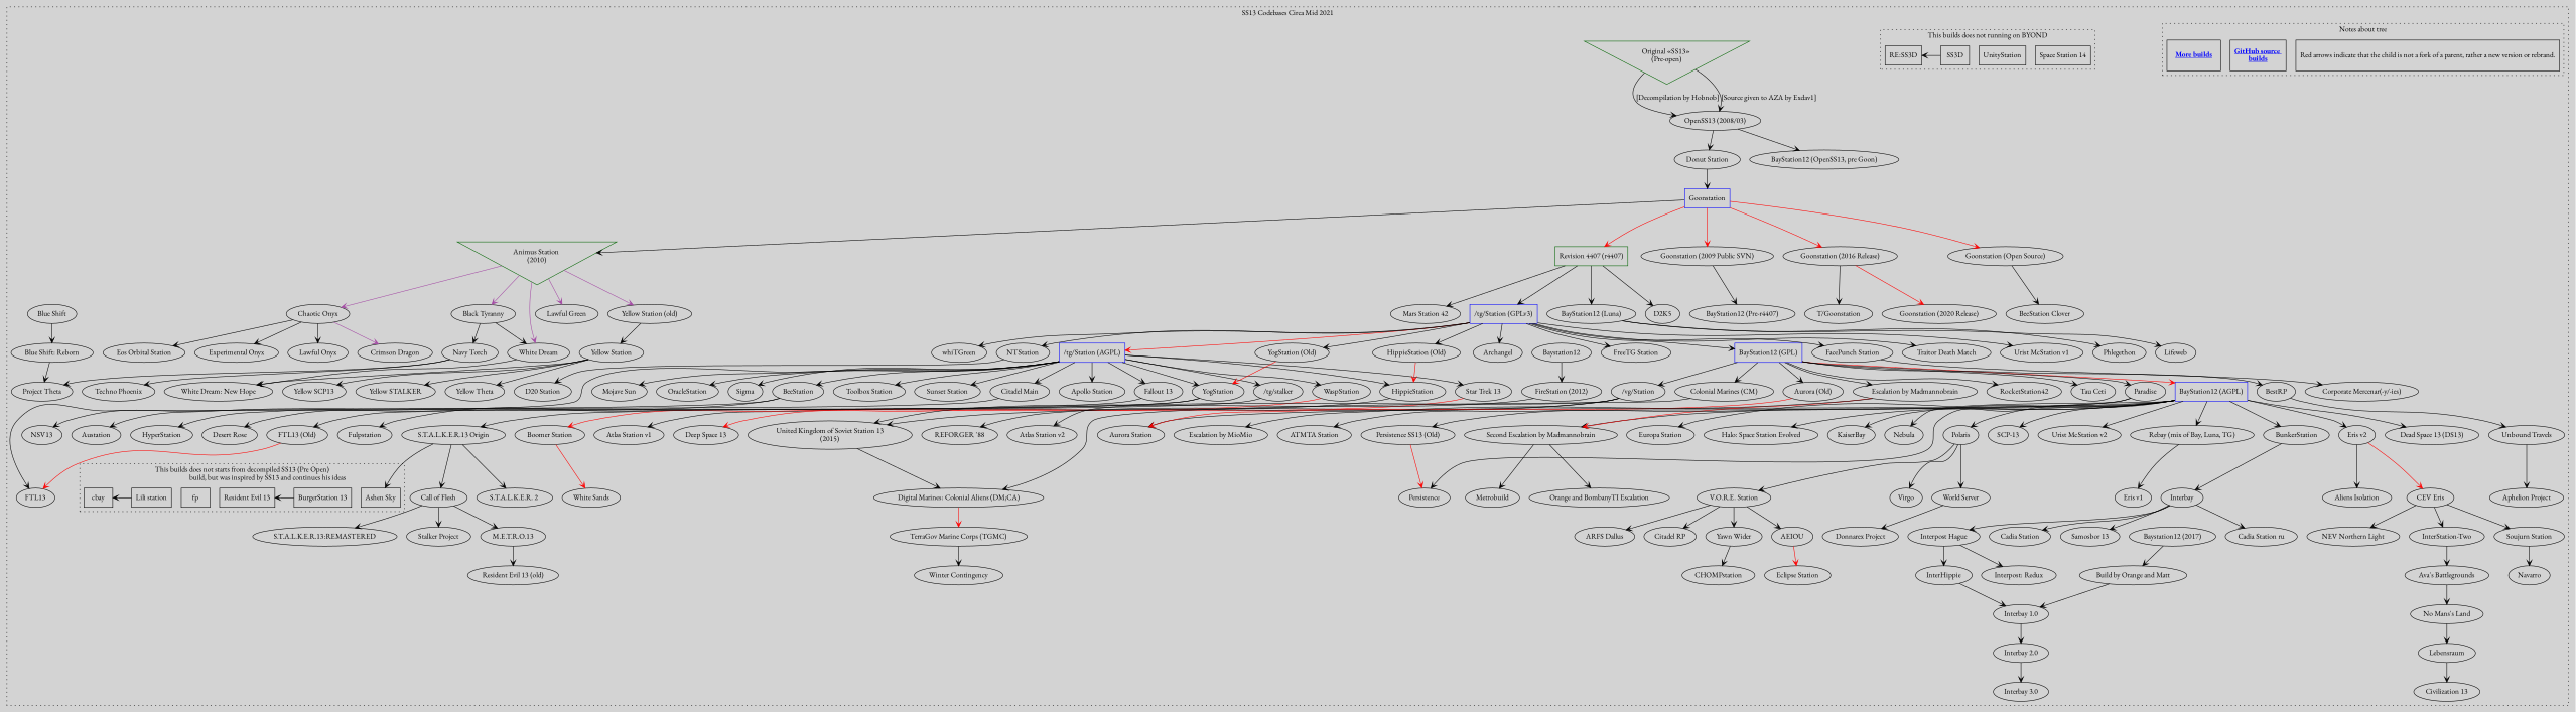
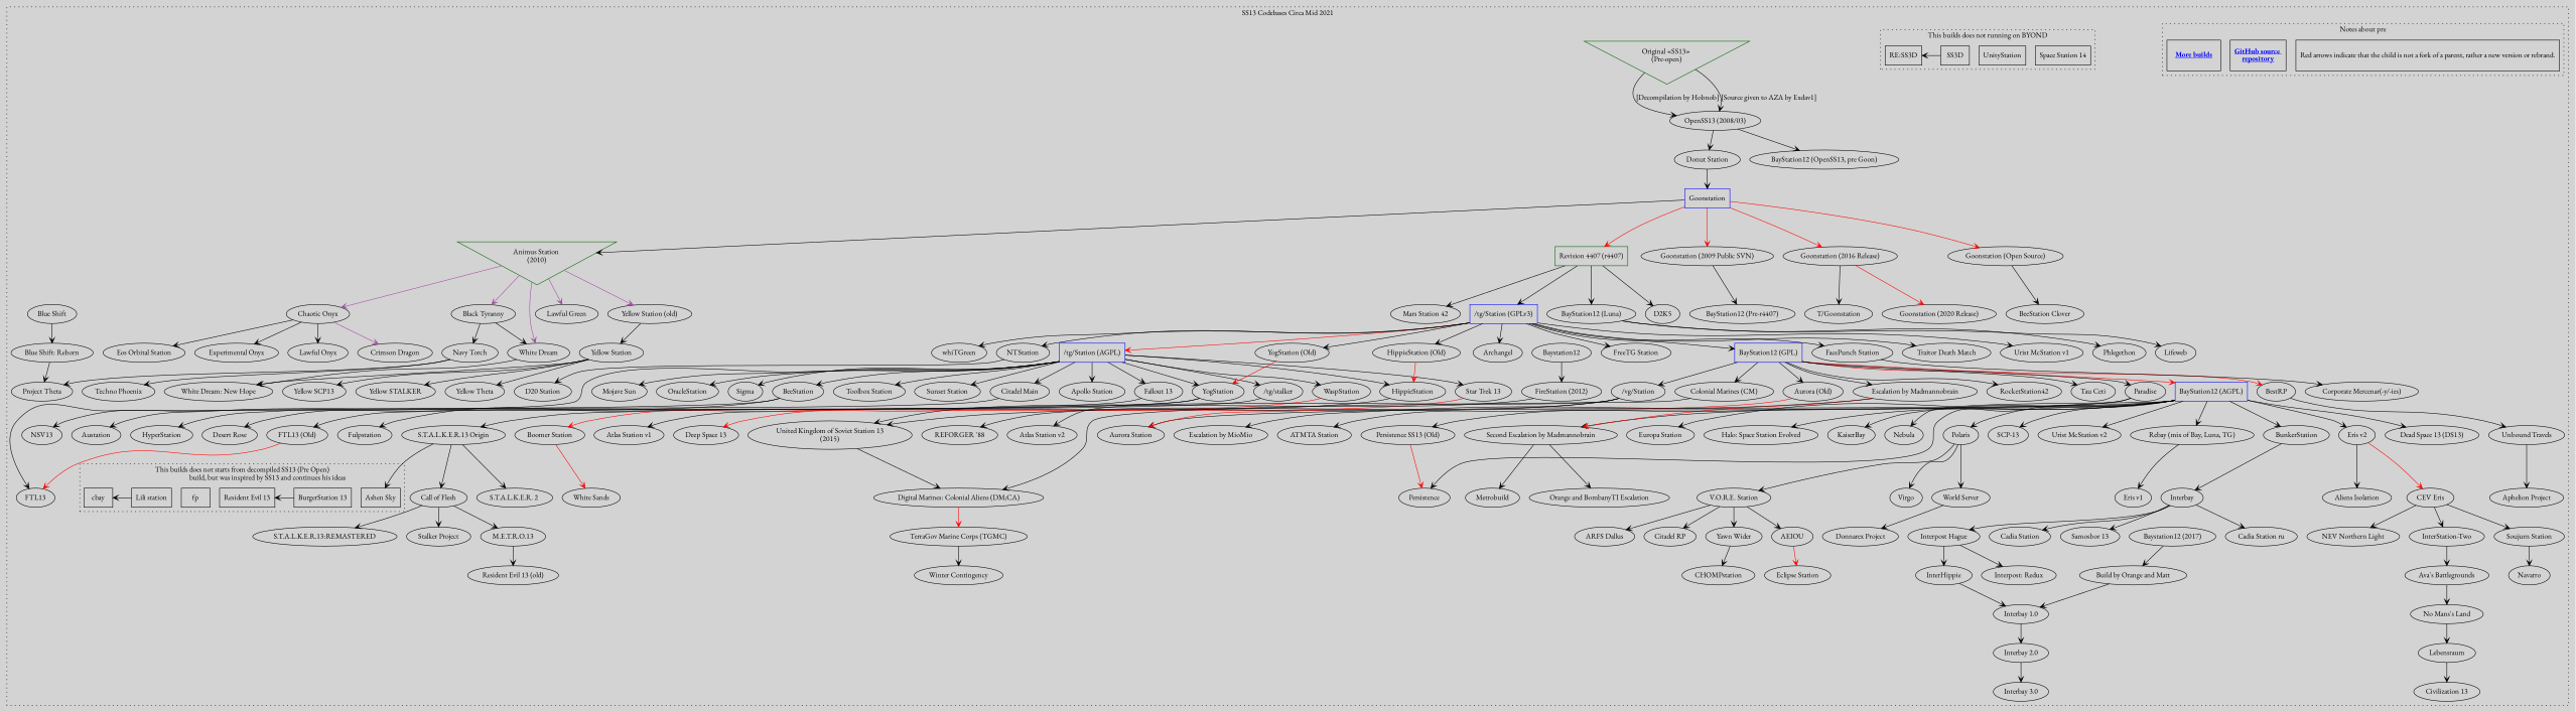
  digraph {
    bgcolor=lightgray
    color=black
    compound=true
    fontname="EB Garamond"
    fontsize=14
    rankdir=LB
    node [fontname="EB Garamond"]
    edge [arrowhead=vee arrowtail=vee fontname="EB Garamond" splines=curved]
    n1 [fontsize=14 height=.8 label="Red arrows indicate that the child is not a fork of a parent, rather a new version or rebrand.\l" minlen=1 shape=rectangle width=4.5]
-   n2 [decorate=true fontcolor=blue fontsize=14 height=.8 label=<<b><u>GitHub source <br/>builds</u></b>> minlen=1 shape=record width=1.4]
+   n2 [decorate=true fontcolor=blue fontsize=14 height=.8 label=<<b><u>GitHub source <br/>repository</u></b>> minlen=1 shape=record width=1.4]
    n3 [decorate=true fontcolor=blue fontsize=14 height=.8 label=<<b><u>More builds</u></b>> minlen=1 shape=record width=1.4]
    "Space Station 14" [minlen=1 shape=rectangle]
    UnityStation [minlen=1 shape=rectangle]
    SS3D [minlen=1 shape=rectangle]
    "RE:SS3D" [minlen=1 shape=rectangle]
    "Ashen Sky" [minlen=1 shape=rectangle]
    "BurgerStation 13" [minlen=1 shape=rectangle]
    "Resident Evil 13" [minlen=1 shape=rectangle]
    fp [minlen=1 shape=rectangle]
    "Lili station" [minlen=1 shape=rectangle]
    cbay [minlen=1 shape=rectangle]
    "/tg/Station (AGPL)" [color=blue shape=rectangle]
    "/tg/stalker"
    "Apollo Station"
    BeeStation
    "Citadel Main"
    "Fallout 13"
    FTL13
    HippieStation
    "Mojave Sun"
    OracleStation
    Sigma
    "Star Trek 13"
    "Sunset Station"
    "Toolbox Station"
    WaspStation
    YogStation
    "/tg/Station (GPLv3)" [color=blue shape=rectangle]
    "BayStation12 (GPL)" [color=blue shape=rectangle]
    Archangel
    "FacePunch Station"
    "FreeTG Station"
    "HippieStation (Old)"
    NTStation
    "Traitor Death Match"
    "Urist McStation v1"
    whiTGreen
    "YogStation (Old)"
    "Animus Station \n(2010)" [color=darkgreen shape=invtriangle]
    "Black Tyranny"
    "Chaotic Onyx"
    "Lawful Green"
    "White Dream"
    "Yellow Station (old)"
    "BayStation12 (AGPL)" [color=blue shape=rectangle]
    "Aurora Station"
    BunkerStation
    "Dead Space 13 (DS13)"
    "Eris v2"
    "Europa Station"
    "Halo: Space Station Evolved"
    KaiserBay
    Nebula
    Persistence
    Polaris
    "Rebay (mix of Bay, Luna, TG)"
    "SCP-13"
    "Second Escalation by Madmannobrain"
    "Urist McStation v2"
    "/vg/Station"
    "Aurora (Old)"
    BestRP
    "Colonial Marines (CM)"
    "Escalation by Madmannobrain"
    Paradise
    RocketStation42
    "Tau Ceti"
    Goonstation [color=blue shape=rectangle]
    "Revision 4407 (r4407)" [color=darkgreen shape=rectangle]
    "Goonstation (2009 Public SVN)"
    "Goonstation (2016 Release)"
    "Goonstation (Open Source)"
    "Original «SS13» \n(Pre-open)" [color=darkgreen shape=invtriangle]
    "OpenSS13 (2008/03)"
    "BayStation12 (Luna)"
    D2K5
    "Mars Station 42"
    "S.T.A.L.K.E.R.13 Origin"
    "Call of Flesh"
    "S.T.A.L.K.E.R. 2 "
    Austation
    NSV13
    HyperStation
    "Desert Rose"
    "Atlas Station v1"
    "Deep Space 13"
    "Boomer Station"
    "FTL13 (Old)"
    Fulpstation
    "Corporate Mercenar(-y/-ies)"
    "D20 Station"
    "Atlas Station v2"
    "REFORGER '88"
    "United Kingdom of Soviet Station 13\n(2015)"
    "Digital Marines: Colonial Aliens (DM;CA)"
    AEIOU
    "Eclipse Station"
    "Blue Shift"
    "Navy Torch"
    "Crimson Dragon"
    "Eos Orbital Station"
    "Experimental Onyx"
    "Lawful Onyx"
    "White Dream: New Hope"
    "Yellow Station"
    "Ava's Battlegrounds"
    "No Mans's Land"
    Lebensraum
    "Baystation12 (2017)"
    "Build by Orange and Matt"
    "Interbay 1.0"
    Interbay
    "CEV Eris"
    "Aliens Isolation"
    "V.O.R.E. Station"
    Virgo
    "World Server"
    "Eris v1"
    Metrobuild
    "Orange and BombanyTI Escalation"
    "Unbound Travels"
    "Escalation by MioMio"
    "ATMTA Station"
    "Persistence SS13 (Old)"
    Lifeweb
    Phlegethon
    Baystation12
    "FireStation (2012)"
    "Aphelion Project"
    "Blue Shift: Reborn"
    "Project Theta"
    "Techno Phoenix"
    "White Sands"
    "Interbay 2.0"
    "Cadia Station ru"
    "Cadia Station"
    "Interpost Hague"
    "Samosbor 13"
    "M.E.T.R.O.13"
    "S.T.A.L.K.E.R.13:REMASTERED"
    "Stalker Project"
    "Resident Evil 13 (old)"
    "InterStation-Two"
    "NEV Northern Light"
    "Soujurn Station"
    Navarro
    "TerraGov Marine Corps (TGMC)"
    "Winter Contingency"
    "Donut Station"
    "BayStation12 (Pre-r4407)"
    "Goonstation (2020 Release)"
    "T/Goonstation"
    "BeeStation Clover"
    "Interbay 3.0"
    InterHippie
    "Interpost: Redux"
    "Civilization 13"
    "BayStation12 (OpenSS13, pre Goon)"
    "ARFS Dallus"
    "Citadel RP"
    "Yawn Wider"
    "Donnarex Project"
    CHOMPstation
    "Yellow SCP13"
    "Yellow STALKER"
    "Yellow Theta"
    subgraph cluster_1 {
      label="SS13 Codebases Circa Mid 2021"
      labelloc=top
      style=dotted
      "/tg/Station (AGPL)"
      "/tg/stalker"
      "Apollo Station"
      BeeStation
      "Citadel Main"
      "Fallout 13"
      FTL13
      HippieStation
      "Mojave Sun"
      OracleStation
      Sigma
      "Star Trek 13"
      "Sunset Station"
      "Toolbox Station"
      WaspStation
      YogStation
      "/tg/Station (GPLv3)"
      "BayStation12 (GPL)"
      Archangel
      "FacePunch Station"
      "FreeTG Station"
      "HippieStation (Old)"
      NTStation
      "Traitor Death Match"
      "Urist McStation v1"
      whiTGreen
      "YogStation (Old)"
      "Animus Station \n(2010)"
      "Black Tyranny"
      "Chaotic Onyx"
      "Lawful Green"
      "White Dream"
      "Yellow Station (old)"
      "BayStation12 (AGPL)"
      "Aurora Station"
      BunkerStation
      "Dead Space 13 (DS13)"
      "Eris v2"
      "Europa Station"
      "Halo: Space Station Evolved"
      KaiserBay
      Nebula
      Persistence
      Polaris
      "Rebay (mix of Bay, Luna, TG)"
      "SCP-13"
      "Second Escalation by Madmannobrain"
      "Urist McStation v2"
      "/vg/Station"
      "Aurora (Old)"
      BestRP
      "Colonial Marines (CM)"
      "Escalation by Madmannobrain"
      Paradise
      RocketStation42
      "Tau Ceti"
      Goonstation
      "Revision 4407 (r4407)"
      "Goonstation (2009 Public SVN)"
      "Goonstation (2016 Release)"
      "Goonstation (Open Source)"
      "Original «SS13» \n(Pre-open)"
      "OpenSS13 (2008/03)"
      "BayStation12 (Luna)"
      D2K5
      "Mars Station 42"
      "S.T.A.L.K.E.R.13 Origin"
      "Call of Flesh"
      "S.T.A.L.K.E.R. 2 "
      Austation
      NSV13
      HyperStation
      "Desert Rose"
      "Atlas Station v1"
      "Deep Space 13"
      "Boomer Station"
      "FTL13 (Old)"
      Fulpstation
      "Corporate Mercenar(-y/-ies)"
      "D20 Station"
      "Atlas Station v2"
      "REFORGER '88"
      "United Kingdom of Soviet Station 13\n(2015)"
      "Digital Marines: Colonial Aliens (DM;CA)"
      AEIOU
      "Eclipse Station"
      "Blue Shift"
      "Navy Torch"
      "Crimson Dragon"
      "Eos Orbital Station"
      "Experimental Onyx"
      "Lawful Onyx"
      "White Dream: New Hope"
      "Yellow Station"
      "Ava's Battlegrounds"
      "No Mans's Land"
      Lebensraum
      "Baystation12 (2017)"
      "Build by Orange and Matt"
      "Interbay 1.0"
      Interbay
      "CEV Eris"
      "Aliens Isolation"
      "V.O.R.E. Station"
      Virgo
      "World Server"
      "Eris v1"
      Metrobuild
      "Orange and BombanyTI Escalation"
      "Unbound Travels"
      "Escalation by MioMio"
      "ATMTA Station"
      "Persistence SS13 (Old)"
      Lifeweb
      Phlegethon
      Baystation12
      "FireStation (2012)"
      "Aphelion Project"
      "Blue Shift: Reborn"
      "Project Theta"
      "Techno Phoenix"
      "White Sands"
      "Interbay 2.0"
      "Cadia Station ru"
      "Cadia Station"
      "Interpost Hague"
      "Samosbor 13"
      "M.E.T.R.O.13"
      "S.T.A.L.K.E.R.13:REMASTERED"
      "Stalker Project"
      "Resident Evil 13 (old)"
      "InterStation-Two"
      "NEV Northern Light"
      "Soujurn Station"
      Navarro
      "TerraGov Marine Corps (TGMC)"
      "Winter Contingency"
      "Donut Station"
      "BayStation12 (Pre-r4407)"
      "Goonstation (2020 Release)"
      "T/Goonstation"
      "BeeStation Clover"
      "Interbay 3.0"
      InterHippie
      "Interpost: Redux"
      "Civilization 13"
      "BayStation12 (OpenSS13, pre Goon)"
      "ARFS Dallus"
      "Citadel RP"
      "Yawn Wider"
      "Donnarex Project"
      CHOMPstation
      "Yellow SCP13"
      "Yellow STALKER"
      "Yellow Theta"
      subgraph cluster_2 {
        compound=false
-       label="Notes about tree"
+       label="Notes about pre"
        labelloc=top
        rank=same
        style=dotted
        n1
        n2
        n3
      }
      subgraph cluster_3 {
        label="This builds does not running on BYOND"
        labelloc=top
        style=dotted
        "Space Station 14"
        UnityStation
        SS3D
        "RE:SS3D"
      }
      subgraph cluster_4 {
        label="This builds does not starts from decompiled SS13 (Pre Open)\n				build, but was inspired by SS13 and continues his ideas"
        labelloc=top
        style=dotted
        "Ashen Sky"
        "BurgerStation 13"
        "Resident Evil 13"
        fp
        "Lili station"
        cbay
      }
    }
    SS3D -> "RE:SS3D" [constraint=false dir=left]
    "BurgerStation 13" -> "Resident Evil 13" [constraint=false dir=left]
    "Lili station" -> cbay [constraint=false dir=left]
    "/tg/Station (AGPL)" -> "/tg/stalker"
    "/tg/Station (AGPL)" -> "Apollo Station"
    "/tg/Station (AGPL)" -> BeeStation
    "/tg/Station (AGPL)" -> "Citadel Main"
    "/tg/Station (AGPL)" -> "Fallout 13"
    "/tg/Station (AGPL)" -> FTL13
    "/tg/Station (AGPL)" -> HippieStation
    "/tg/Station (AGPL)" -> "Mojave Sun"
    "/tg/Station (AGPL)" -> OracleStation
    "/tg/Station (AGPL)" -> Sigma
    "/tg/Station (AGPL)" -> "Star Trek 13"
    "/tg/Station (AGPL)" -> "Sunset Station"
    "/tg/Station (AGPL)" -> "Toolbox Station"
    "/tg/Station (AGPL)" -> WaspStation
    "/tg/Station (AGPL)" -> YogStation
    "/tg/stalker" -> "S.T.A.L.K.E.R.13 Origin"
    BeeStation -> Austation
    BeeStation -> NSV13
    "Citadel Main" -> HyperStation
    "Fallout 13" -> "Desert Rose"
    HippieStation -> "Atlas Station v1"
    "Star Trek 13" -> "Deep Space 13" [color=red]
    WaspStation -> "Boomer Station" [color=red]
    YogStation -> "FTL13 (Old)"
    YogStation -> Fulpstation
    "/tg/Station (GPLv3)" -> "/tg/Station (AGPL)" [color=red]
    "/tg/Station (GPLv3)" -> "BayStation12 (GPL)"
    "/tg/Station (GPLv3)" -> Archangel
    "/tg/Station (GPLv3)" -> "FacePunch Station"
    "/tg/Station (GPLv3)" -> "FreeTG Station"
    "/tg/Station (GPLv3)" -> "HippieStation (Old)"
    "/tg/Station (GPLv3)" -> NTStation
    "/tg/Station (GPLv3)" -> "Traitor Death Match"
    "/tg/Station (GPLv3)" -> "Urist McStation v1"
    "/tg/Station (GPLv3)" -> whiTGreen
    "/tg/Station (GPLv3)" -> "YogStation (Old)"
    "BayStation12 (GPL)" -> "BayStation12 (AGPL)" [color=red]
    "BayStation12 (GPL)" -> "/vg/Station"
    "BayStation12 (GPL)" -> "Aurora (Old)"
-   "BayStation12 (GPL)" -> BestRP
+   "BayStation12 (GPL)" -> BestRP [color=red]
    "BayStation12 (GPL)" -> "Colonial Marines (CM)"
    "BayStation12 (GPL)" -> "Escalation by Madmannobrain"
    "BayStation12 (GPL)" -> Paradise
    "BayStation12 (GPL)" -> RocketStation42
    "BayStation12 (GPL)" -> "Tau Ceti"
    "FacePunch Station" -> "Corporate Mercenar(-y/-ies)"
    "HippieStation (Old)" -> HippieStation [color=red]
    NTStation -> "D20 Station"
    "YogStation (Old)" -> YogStation [color=red]
    "Animus Station \n(2010)" -> "Black Tyranny" [color="#a349a4"]
    "Animus Station \n(2010)" -> "Chaotic Onyx" [color="#a349a4"]
    "Animus Station \n(2010)" -> "Lawful Green" [color="#a349a4"]
    "Animus Station \n(2010)" -> "White Dream" [color="#a349a4"]
    "Animus Station \n(2010)" -> "Yellow Station (old)" [color="#a349a4"]
    "Black Tyranny" -> "White Dream"
    "Black Tyranny" -> "Navy Torch"
    "Chaotic Onyx" -> "Crimson Dragon" [color="#a349a4"]
    "Chaotic Onyx" -> "Eos Orbital Station"
    "Chaotic Onyx" -> "Experimental Onyx"
    "Chaotic Onyx" -> "Lawful Onyx"
    "White Dream" -> "White Dream: New Hope"
    "Yellow Station (old)" -> "Yellow Station"
    "BayStation12 (AGPL)" -> "Aurora Station"
    "BayStation12 (AGPL)" -> BunkerStation
    "BayStation12 (AGPL)" -> "Dead Space 13 (DS13)"
    "BayStation12 (AGPL)" -> "Eris v2"
    "BayStation12 (AGPL)" -> "Europa Station"
    "BayStation12 (AGPL)" -> "Halo: Space Station Evolved"
    "BayStation12 (AGPL)" -> KaiserBay
    "BayStation12 (AGPL)" -> Nebula
    "BayStation12 (AGPL)" -> Persistence
    "BayStation12 (AGPL)" -> Polaris
    "BayStation12 (AGPL)" -> "Rebay (mix of Bay, Luna, TG)"
    "BayStation12 (AGPL)" -> "SCP-13"
    "BayStation12 (AGPL)" -> "Second Escalation by Madmannobrain"
    "BayStation12 (AGPL)" -> "Urist McStation v2"
    BunkerStation -> Interbay
    "Eris v2" -> "CEV Eris" [color=red]
    "Eris v2" -> "Aliens Isolation"
    Polaris -> "V.O.R.E. Station"
    Polaris -> Virgo
    Polaris -> "World Server"
    "Rebay (mix of Bay, Luna, TG)" -> "Eris v1"
    "Second Escalation by Madmannobrain" -> Metrobuild
    "Second Escalation by Madmannobrain" -> "Orange and BombanyTI Escalation"
    "/vg/Station" -> "Atlas Station v2"
    "/vg/Station" -> "REFORGER '88"
    "/vg/Station" -> "United Kingdom of Soviet Station 13\n(2015)"
    "Aurora (Old)" -> "Aurora Station" [color=red]
    BestRP -> "Unbound Travels"
    "Colonial Marines (CM)" -> "Digital Marines: Colonial Aliens (DM;CA)"
    "Escalation by Madmannobrain" -> "Second Escalation by Madmannobrain" [color=red]
    "Escalation by Madmannobrain" -> "Escalation by MioMio"
    Paradise -> "ATMTA Station"
    Paradise -> "Persistence SS13 (Old)"
    Goonstation -> "Animus Station \n(2010)"
    Goonstation -> "Revision 4407 (r4407)" [color=red]
    Goonstation -> "Goonstation (2009 Public SVN)" [color=red]
    Goonstation -> "Goonstation (2016 Release)" [color=red]
    Goonstation -> "Goonstation (Open Source)" [color=red]
    "Revision 4407 (r4407)" -> "/tg/Station (GPLv3)"
    "Revision 4407 (r4407)" -> "BayStation12 (Luna)"
    "Revision 4407 (r4407)" -> D2K5
    "Revision 4407 (r4407)" -> "Mars Station 42"
    "Goonstation (2009 Public SVN)" -> "BayStation12 (Pre-r4407)"
    "Goonstation (2016 Release)" -> "Goonstation (2020 Release)" [color=red]
    "Goonstation (2016 Release)" -> "T/Goonstation"
    "Goonstation (Open Source)" -> "BeeStation Clover"
    "Original «SS13» \n(Pre-open)" -> "OpenSS13 (2008/03)" [label="[Decompilation by Hobnob]"]
    "Original «SS13» \n(Pre-open)" -> "OpenSS13 (2008/03)" [label="[Source given to AZA by Exdav1]"]
    "OpenSS13 (2008/03)" -> "Donut Station"
    "OpenSS13 (2008/03)" -> "BayStation12 (OpenSS13, pre Goon)"
    "BayStation12 (Luna)" -> Lifeweb
    "BayStation12 (Luna)" -> Phlegethon
    "S.T.A.L.K.E.R.13 Origin" -> "Ashen Sky"
    "S.T.A.L.K.E.R.13 Origin" -> "Call of Flesh"
    "S.T.A.L.K.E.R.13 Origin" -> "S.T.A.L.K.E.R. 2 "
    "Call of Flesh" -> "M.E.T.R.O.13"
    "Call of Flesh" -> "S.T.A.L.K.E.R.13:REMASTERED"
    "Call of Flesh" -> "Stalker Project"
    "Boomer Station" -> "White Sands" [color=red]
    "FTL13 (Old)" -> FTL13 [color=red]
    "United Kingdom of Soviet Station 13\n(2015)" -> "Digital Marines: Colonial Aliens (DM;CA)"
    "Digital Marines: Colonial Aliens (DM;CA)" -> "TerraGov Marine Corps (TGMC)" [color=red]
    AEIOU -> "Eclipse Station" [color=red]
    "Blue Shift" -> "Blue Shift: Reborn"
    "Navy Torch" -> "Project Theta"
    "Navy Torch" -> "Techno Phoenix"
    "Yellow Station" -> "White Dream: New Hope"
    "Yellow Station" -> "Yellow SCP13"
    "Yellow Station" -> "Yellow STALKER"
    "Yellow Station" -> "Yellow Theta"
    "Ava's Battlegrounds" -> "No Mans's Land"
    "No Mans's Land" -> Lebensraum
    Lebensraum -> "Civilization 13"
    "Baystation12 (2017)" -> "Build by Orange and Matt"
    "Build by Orange and Matt" -> "Interbay 1.0"
    "Interbay 1.0" -> "Interbay 2.0"
    Interbay -> "Cadia Station ru"
    Interbay -> "Cadia Station"
    Interbay -> "Interpost Hague"
    Interbay -> "Samosbor 13"
    "CEV Eris" -> "InterStation-Two"
    "CEV Eris" -> "NEV Northern Light"
    "CEV Eris" -> "Soujurn Station"
    "V.O.R.E. Station" -> AEIOU
    "V.O.R.E. Station" -> "ARFS Dallus"
    "V.O.R.E. Station" -> "Citadel RP"
    "V.O.R.E. Station" -> "Yawn Wider"
    "World Server" -> "Donnarex Project"
    "Unbound Travels" -> "Aphelion Project"
    "Persistence SS13 (Old)" -> Persistence [color=red]
    Baystation12 -> "FireStation (2012)"
    "FireStation (2012)" -> "United Kingdom of Soviet Station 13\n(2015)"
    "Blue Shift: Reborn" -> "Project Theta"
    "Interbay 2.0" -> "Interbay 3.0"
    "Interpost Hague" -> InterHippie
    "Interpost Hague" -> "Interpost: Redux"
    "M.E.T.R.O.13" -> "Resident Evil 13 (old)"
    "InterStation-Two" -> "Ava's Battlegrounds"
    "Soujurn Station" -> Navarro
    "TerraGov Marine Corps (TGMC)" -> "Winter Contingency"
    "Donut Station" -> Goonstation
    InterHippie -> "Interbay 1.0"
    "Yawn Wider" -> CHOMPstation
  }
